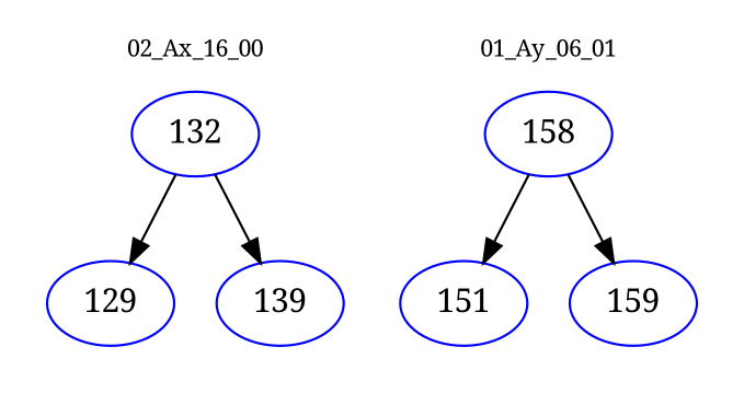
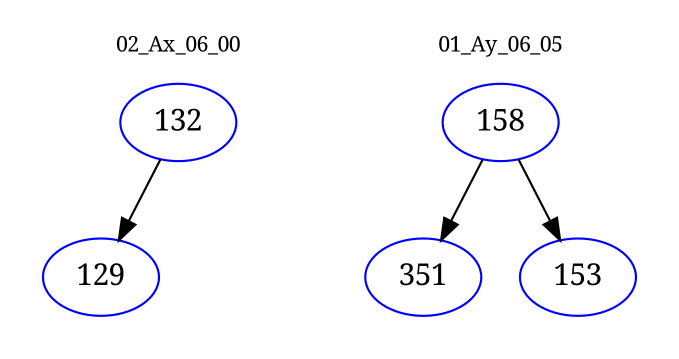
  digraph {
    fontname="Noto Serif"
    node [color=blue fontname="Noto Serif"]
    edge [color=black fontname="Noto Serif"]
    n1 [label=132]
    n2 [label=129]
-   n3 [label=139]
    n4 [label=158]
-   n5 [label=151]
-   n6 [label=159]
+   n5 [label=351]
+   n6 [label=153]
    subgraph cluster_1 {
      color=white
      fontsize=10
-     label="02_Ax_16_00"
+     label="02_Ax_06_00"
      n1
      n2
-     n3
    }
    subgraph cluster_2 {
      color=white
      fontsize=10
-     label="01_Ay_06_01"
+     label="01_Ay_06_05"
      n4
      n5
      n6
    }
    n1 -> n2
-   n1 -> n3
    n4 -> n5
    n4 -> n6
  }
